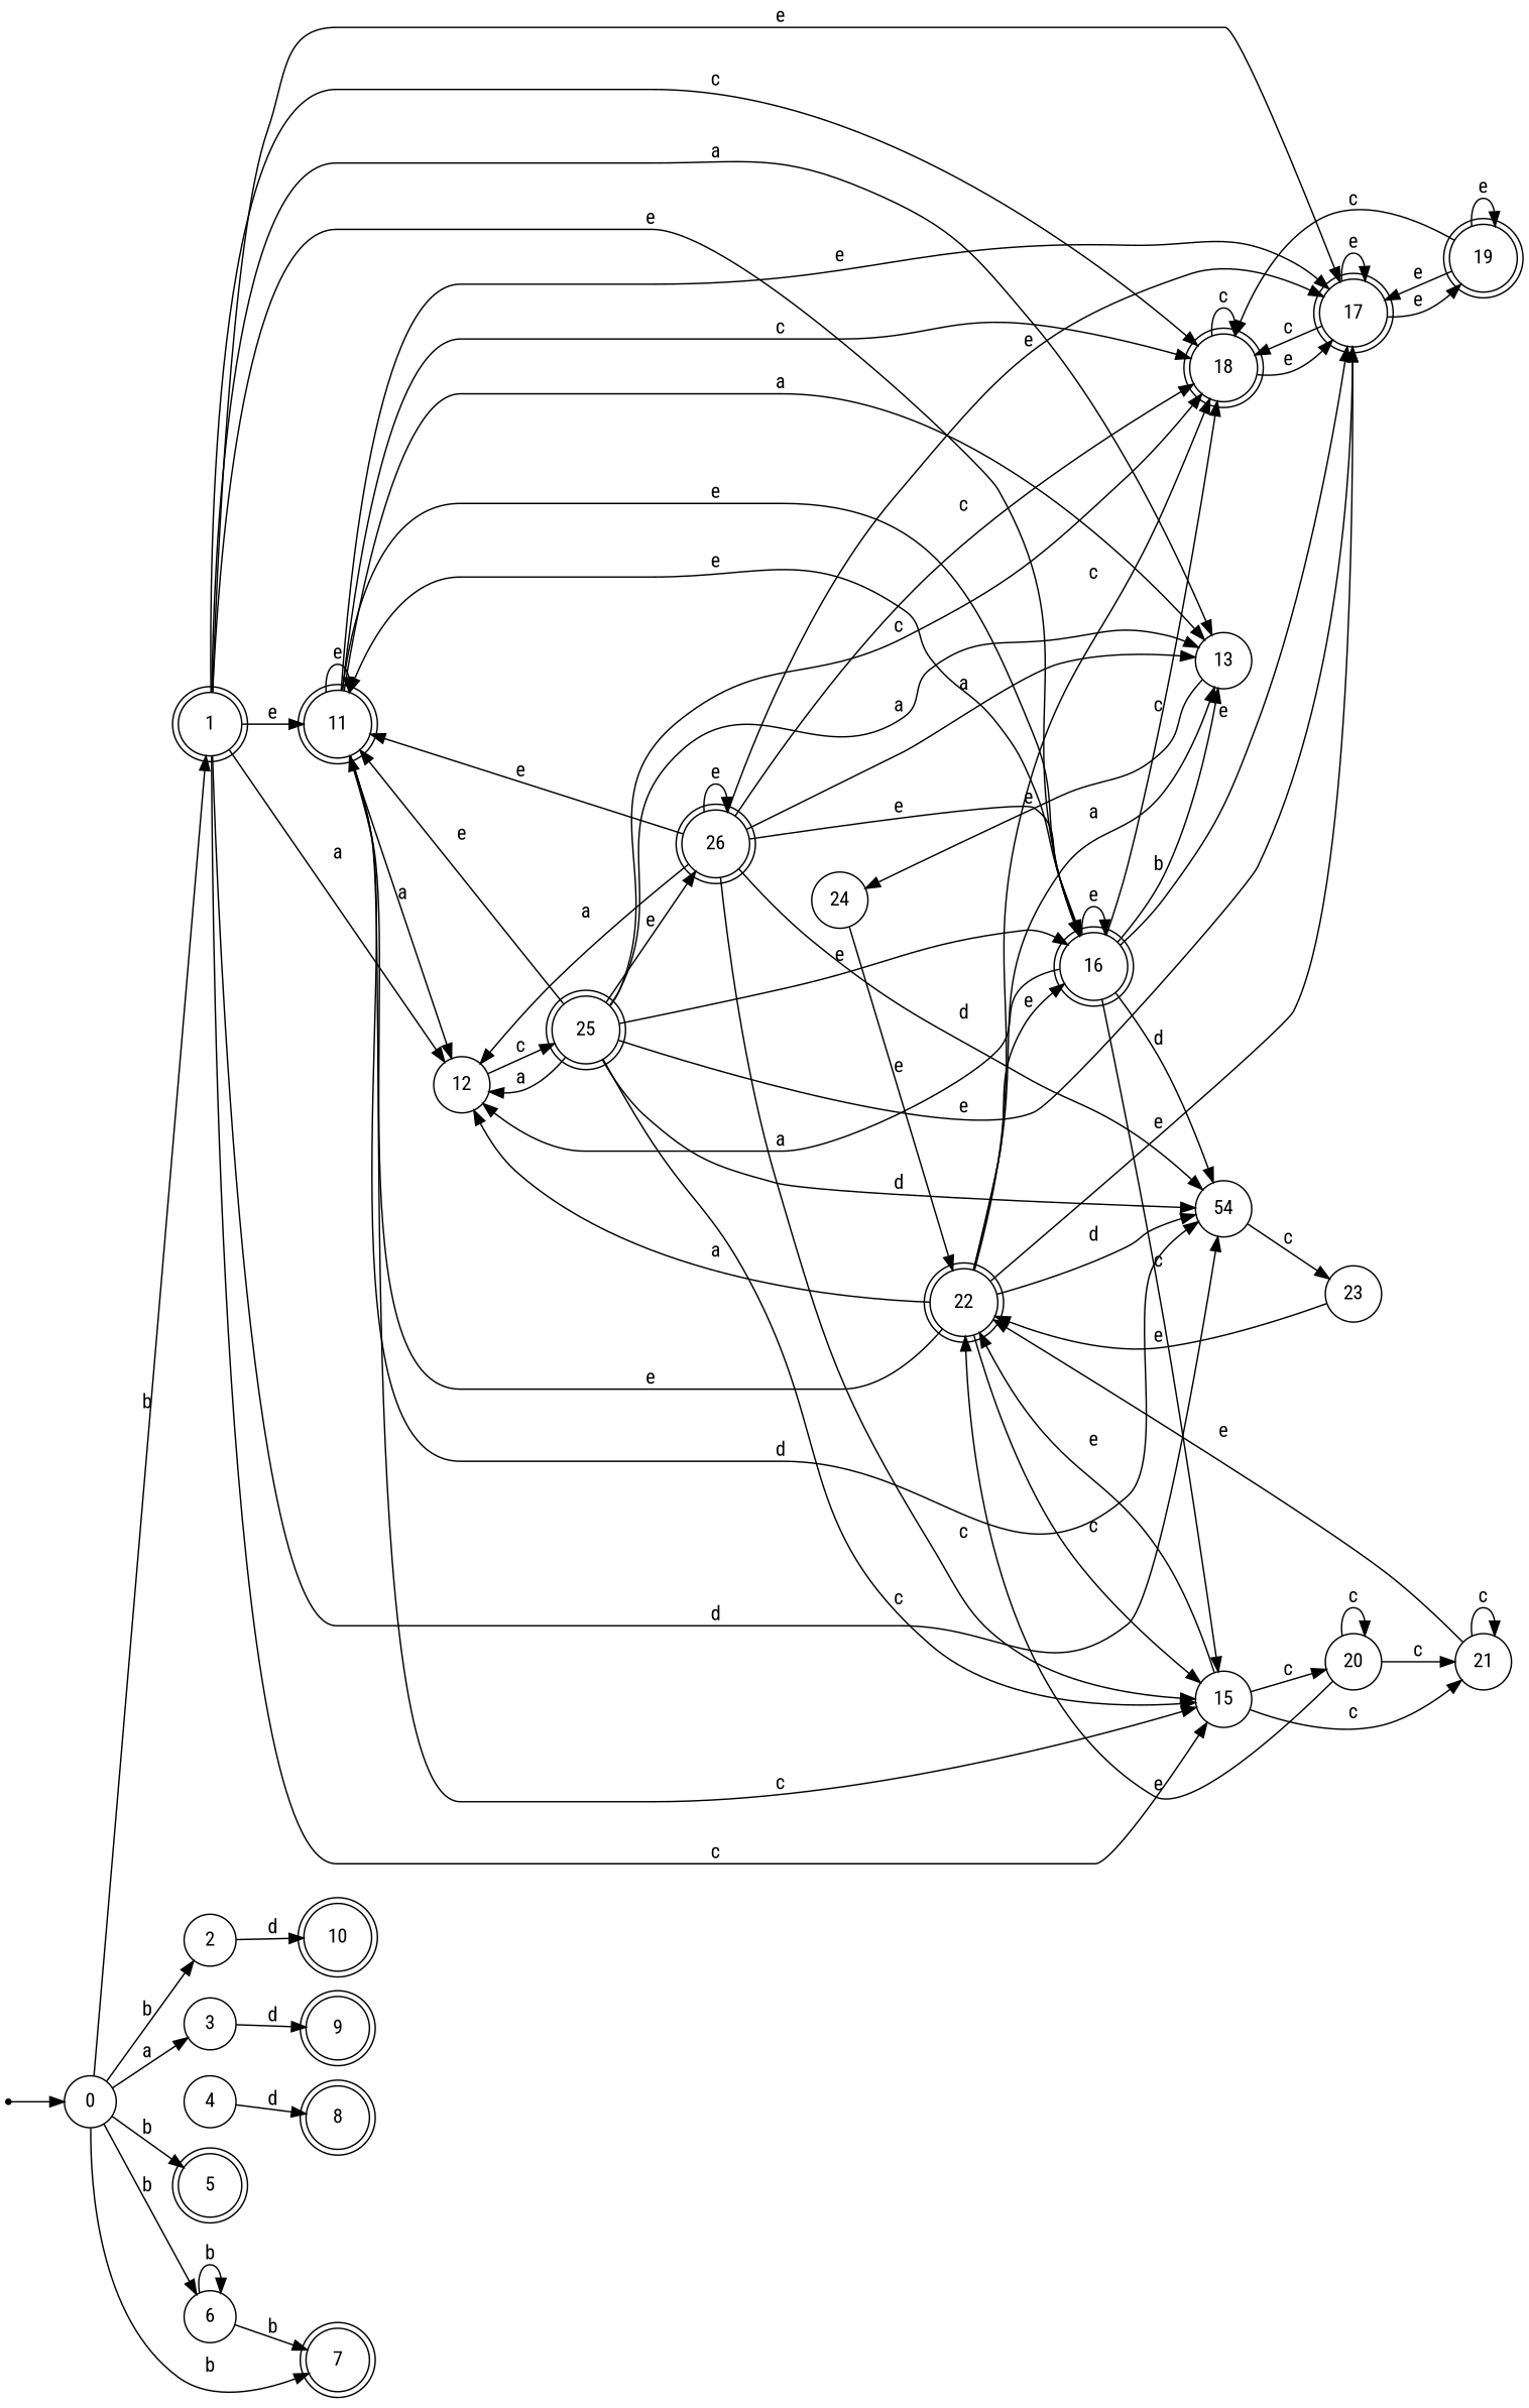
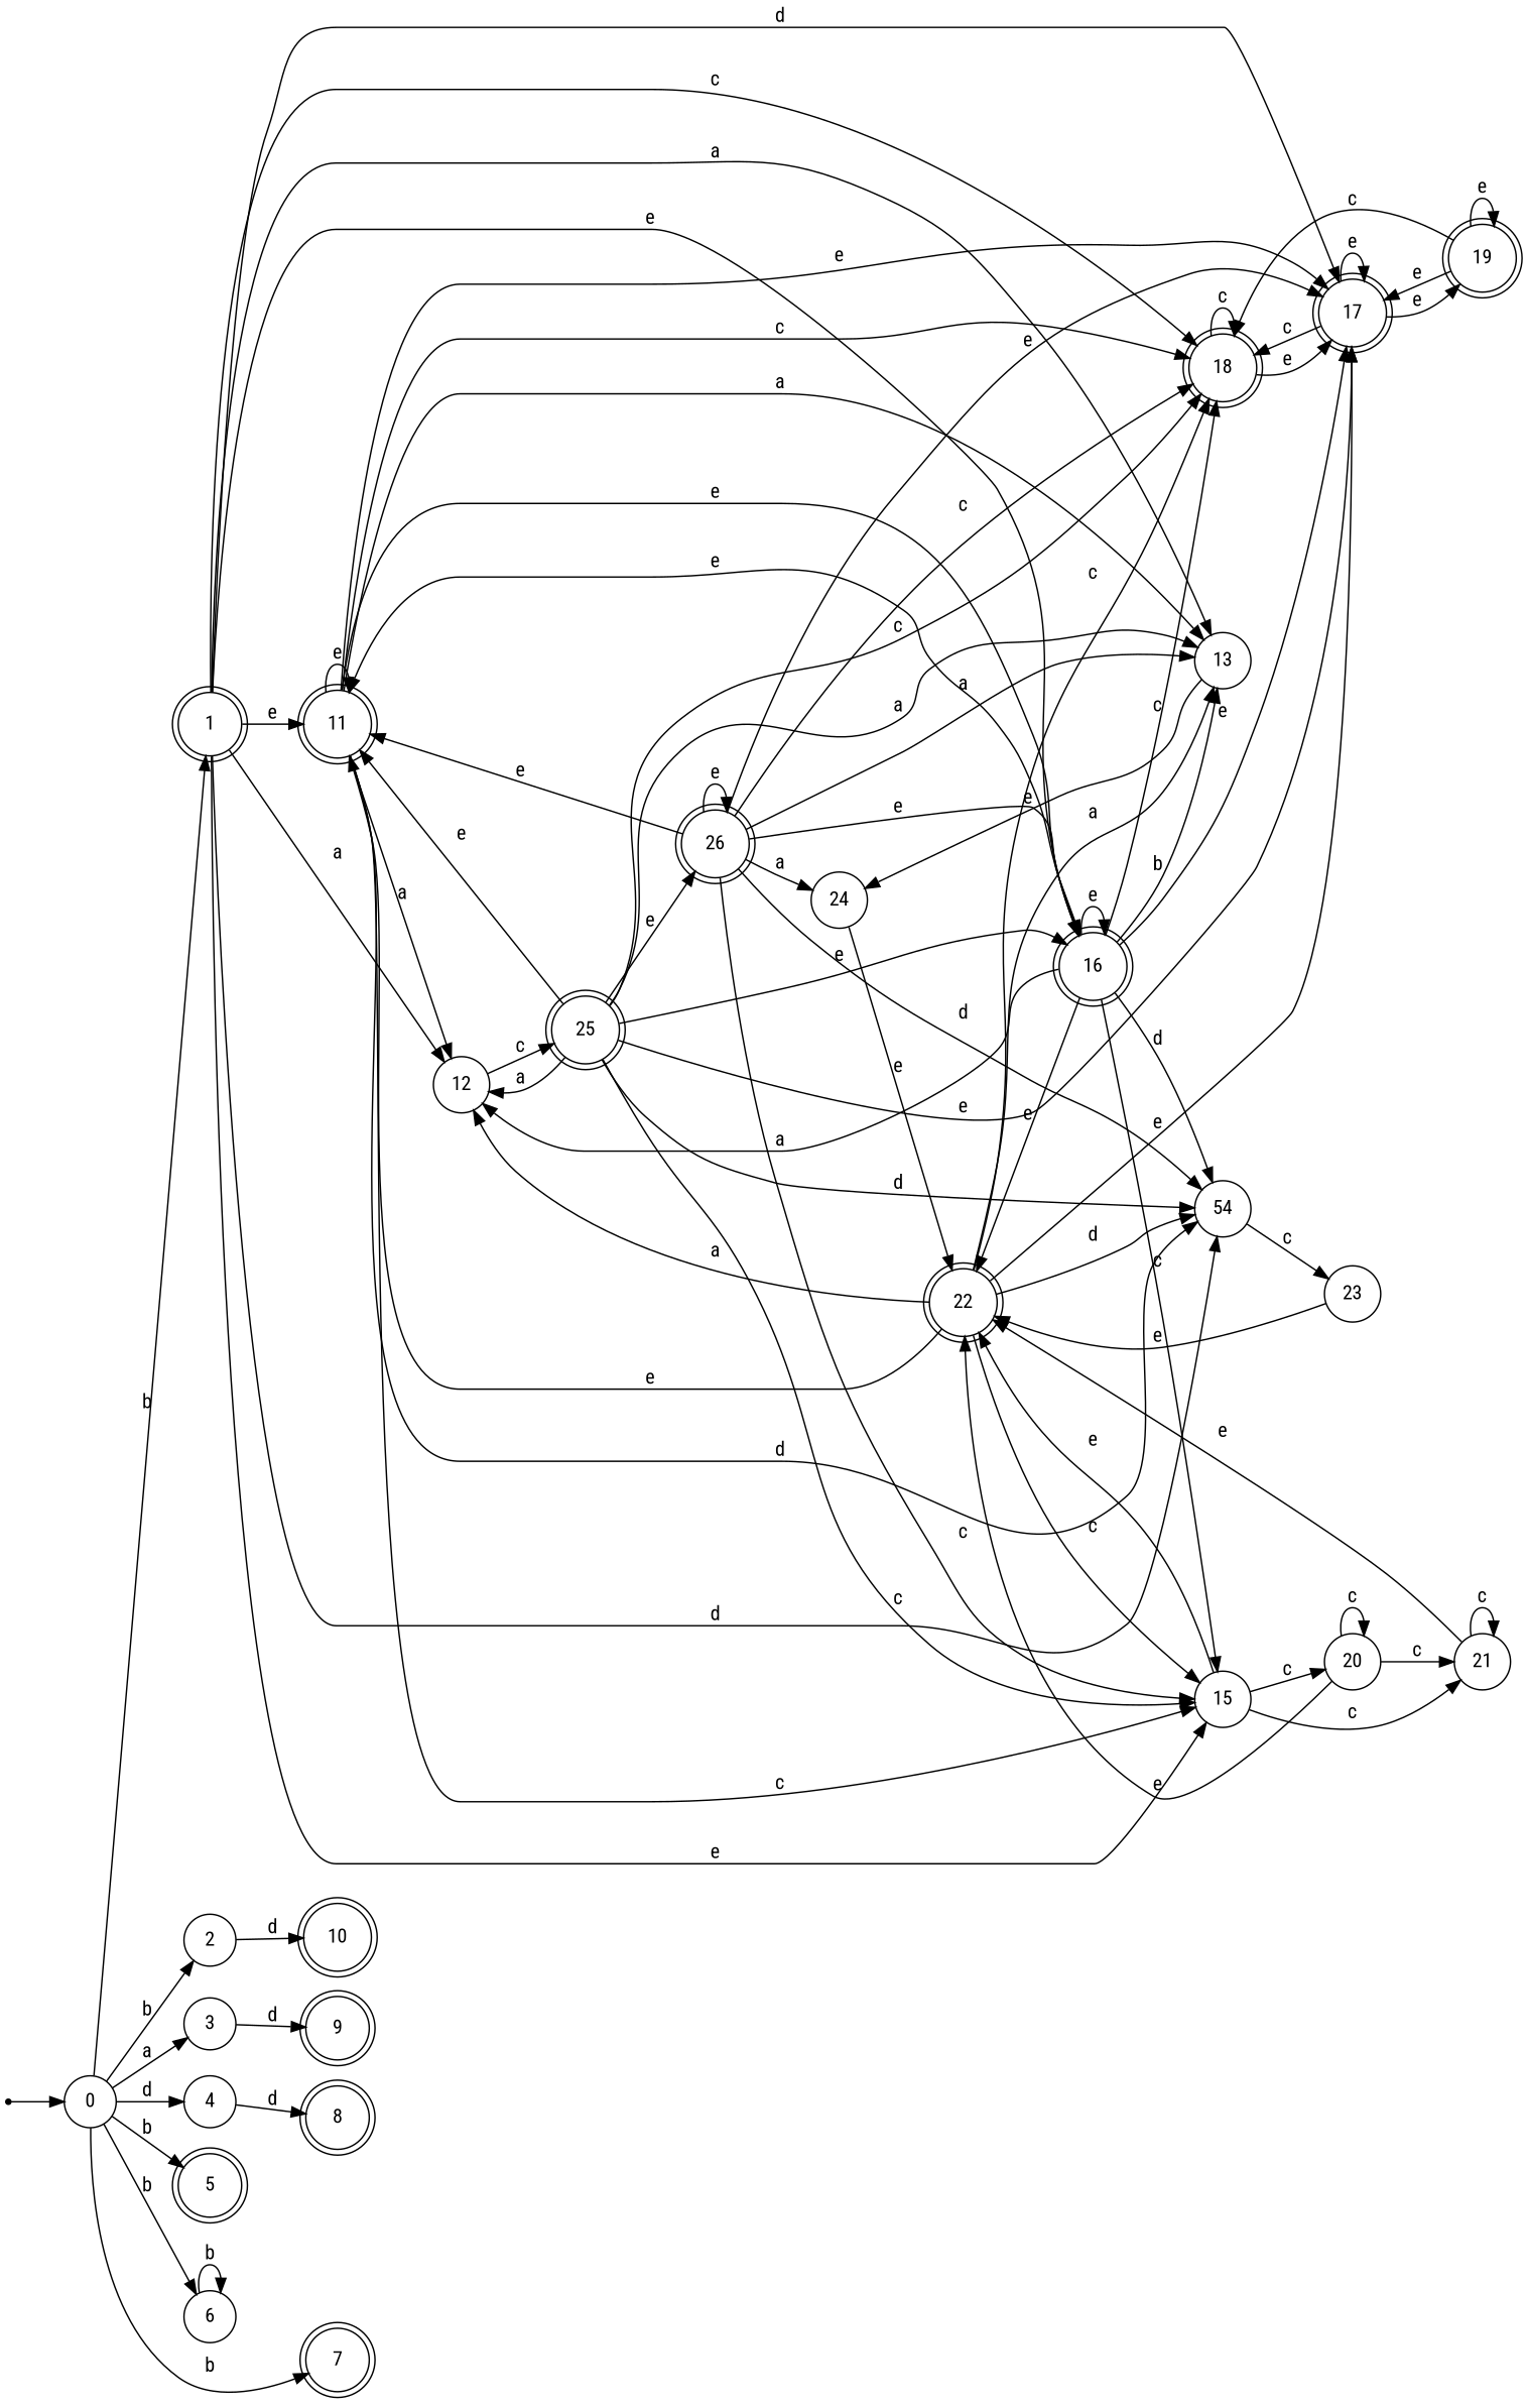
  digraph {
    fontname="Roboto Condensed"
    rankdir=LR
    node [fontname="Roboto Condensed" shape=doublecircle]
    edge [fontname="Roboto Condensed"]
    dummy0 [shape=point]
    0 [shape=circle]
    1
    2 [shape=circle]
    3 [shape=circle]
    4 [shape=circle]
    5
    6 [shape=circle]
    7
    11
    12 [shape=circle]
    13 [shape=circle]
    n13 [label=54 shape=circle]
    15 [shape=circle]
    16
    17
    18
    10
    9
    8
    25
    24 [shape=circle]
    23 [shape=circle]
    20 [shape=circle]
    21 [shape=circle]
    22
    19
    26
    dummy0 -> 0
    0 -> 1 [label=b]
    0 -> 2 [label=b]
    0 -> 3 [label=a]
+   0 -> 4 [label=d]
    0 -> 5 [label=b]
    0 -> 6 [label=b]
    0 -> 7 [label=b]
    1 -> 11 [label=e]
    1 -> 12 [label=a]
    1 -> 13 [label=a]
    1 -> n13 [label=d]
-   1 -> 15 [label=c]
+   1 -> 15 [label=e]
    1 -> 16 [label=e]
-   1 -> 17 [label=e]
+   1 -> 17 [label=d]
    1 -> 18 [label=c]
    2 -> 10 [label=d]
    3 -> 9 [label=d]
    4 -> 8 [label=d]
    6 -> 6 [label=b]
-   6 -> 7 [label=b]
    11 -> 11 [label=e]
    11 -> 12 [label=a]
    11 -> 13 [label=a]
    11 -> n13 [label=d]
    11 -> 15 [label=c]
    11 -> 16 [label=e]
    11 -> 17 [label=e]
    11 -> 18 [label=c]
    12 -> 25 [label=c]
    13 -> 24 [label=e]
    n13 -> 23 [label=c]
    15 -> 20 [label=c]
    15 -> 21 [label=c]
    15 -> 22 [label=e]
    16 -> 11 [label=e]
    16 -> 12 [label=a]
    16 -> 13 [label=b]
    16 -> n13 [label=d]
    16 -> 15 [label=c]
    16 -> 16 [label=e]
    16 -> 17 [label=e]
    16 -> 18 [label=c]
    17 -> 17 [label=e]
    17 -> 18 [label=c]
    17 -> 19 [label=e]
    18 -> 17 [label=e]
    18 -> 18 [label=c]
    25 -> 11 [label=e]
    25 -> 12 [label=a]
    25 -> 13 [label=a]
    25 -> n13 [label=d]
    25 -> 15 [label=c]
    25 -> 16 [label=e]
    25 -> 17 [label=e]
    25 -> 18 [label=c]
    25 -> 26 [label=e]
    24 -> 22 [label=e]
    23 -> 22 [label=e]
    20 -> 20 [label=c]
    20 -> 21 [label=c]
    20 -> 22 [label=e]
    21 -> 21 [label=c]
    21 -> 22 [label=e]
    22 -> 11 [label=e]
    22 -> 12 [label=a]
    22 -> 13 [label=a]
    22 -> n13 [label=d]
    22 -> 15 [label=c]
-   22 -> 16 [label=e]
+   16 -> 22 [label=e]
    22 -> 17 [label=e]
    22 -> 18 [label=c]
    19 -> 17 [label=e]
    19 -> 18 [label=c]
    19 -> 19 [label=e]
    26 -> 11 [label=e]
-   26 -> 12 [label=a]
+   26 -> 24 [label=a]
    26 -> 13 [label=a]
    26 -> n13 [label=d]
    26 -> 15 [label=c]
    26 -> 16 [label=e]
    26 -> 17 [label=e]
    26 -> 18 [label=c]
    26 -> 26 [label=e]
  }
